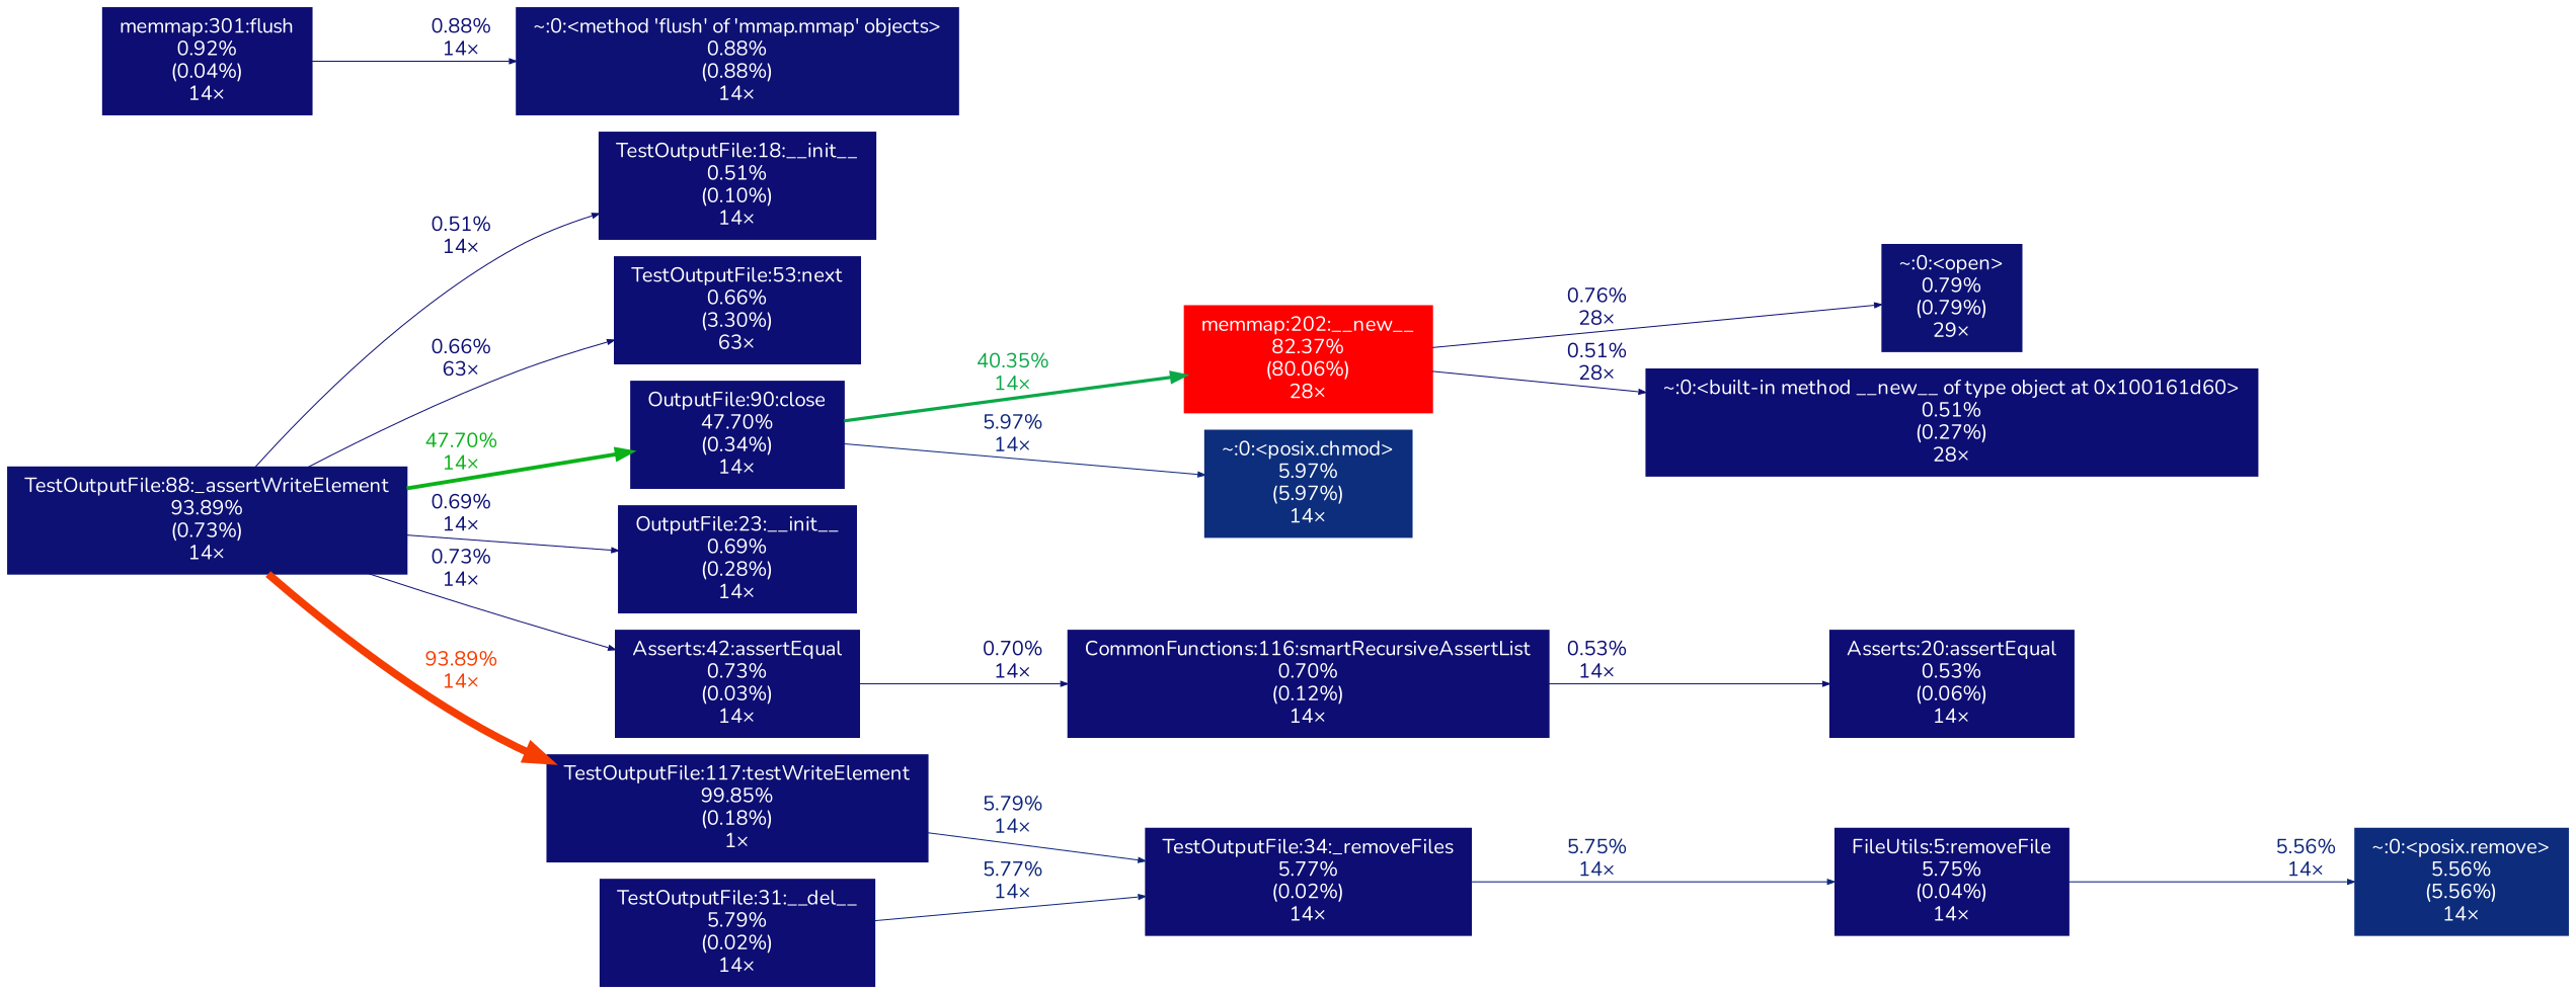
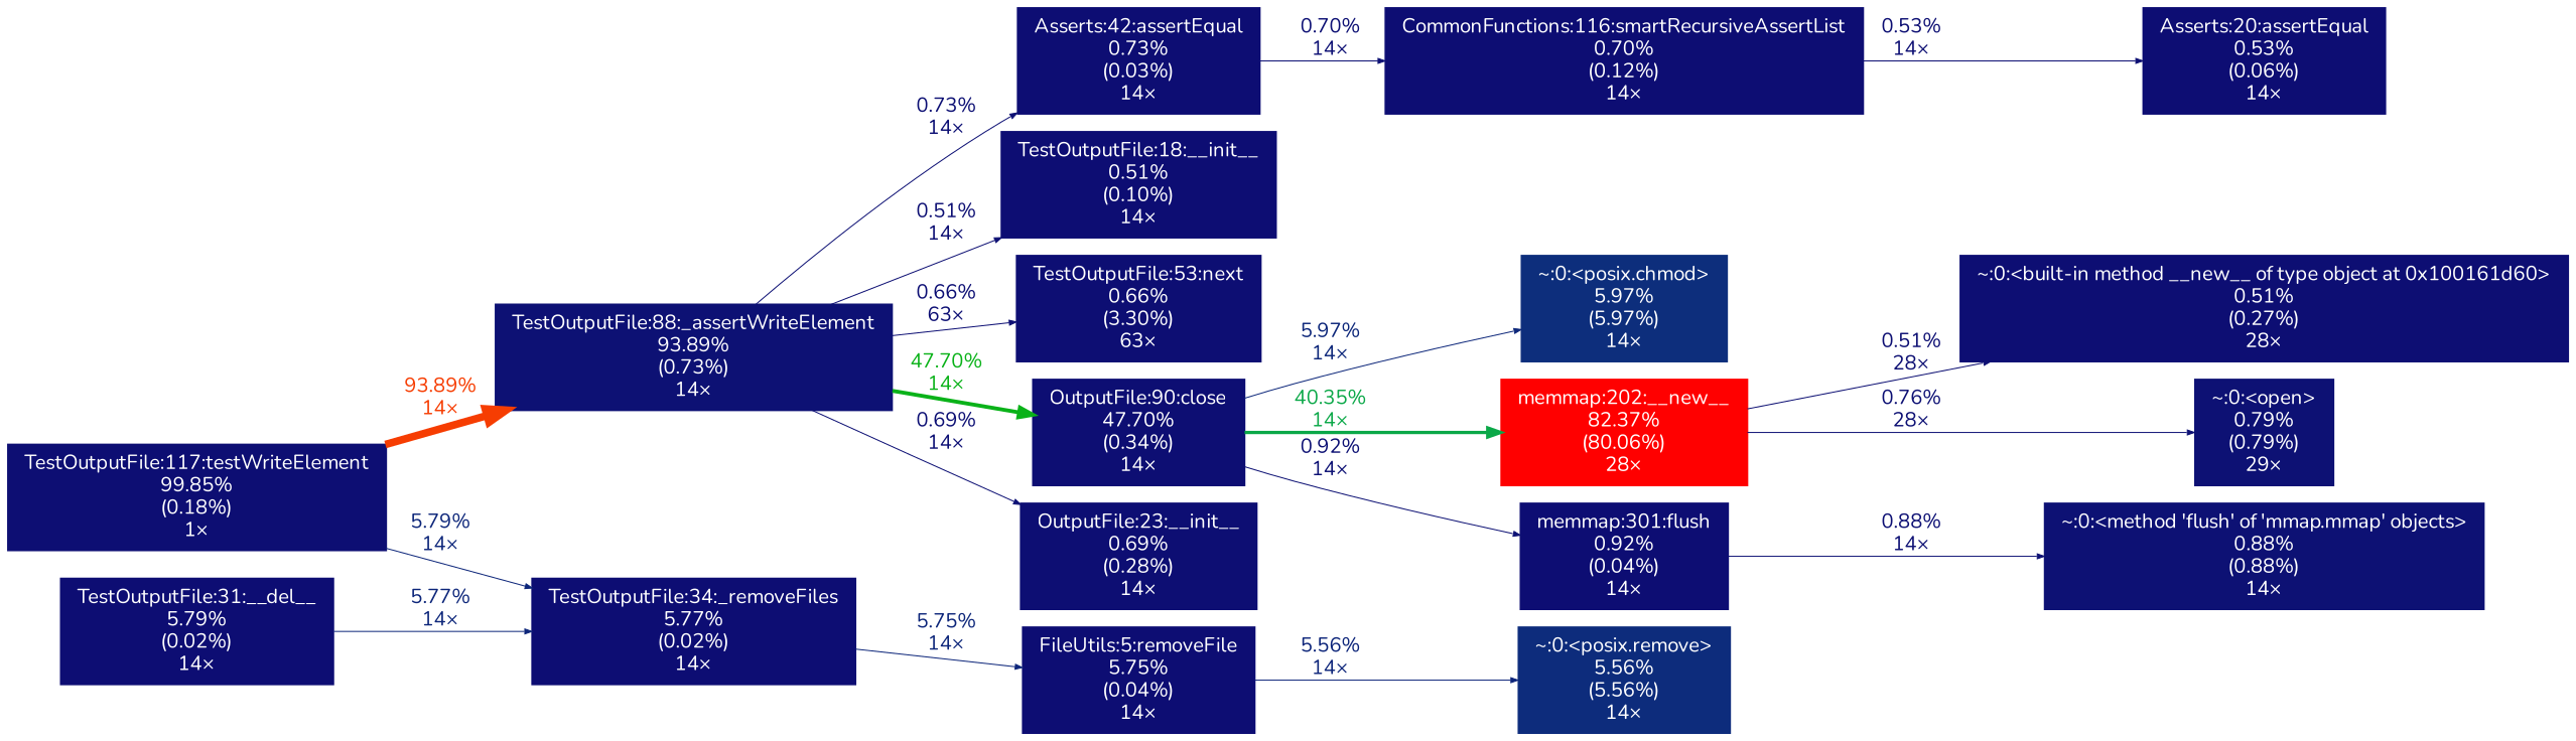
  digraph {
    fontname=Nunito
    nodesep=0.125
    rankdir=LR
    ranksep=0.25
    node [color="#0d0d73" fontcolor="#ffffff" fontname=Nunito fontsize=10.00 shape=box style=filled]
    edge [arrowsize=0.35 color="#0d1074" fontcolor="#0d1074" fontname=Nunito fontsize=10.00 labeldistance=0.50 penwidth=0.50]
    n1 [color="#ff0000" height=0 label="memmap:202:__new__\n82.37%\n(80.06%)\n28×" width=0]
    n2 [color="#0d1174" height=0 label="~:0:<open>\n0.79%\n(0.79%)\n29×" width=0]
    n3 [color="#0d0e73" height=0 label="~:0:<built-in method __new__ of type object at 0x100161d60>\n0.51%\n(0.27%)\n28×" width=0]
    n4 [height=0 label="FileUtils:5:removeFile\n5.75%\n(0.04%)\n14×" width=0]
    n5 [color="#0d2c7c" height=0 label="~:0:<posix.remove>\n5.56%\n(5.56%)\n14×" width=0]
    n6 [height=0 label="TestOutputFile:34:_removeFiles\n5.77%\n(0.02%)\n14×" width=0]
    n7 [height=0 label="TestOutputFile:18:__init__\n0.51%\n(0.10%)\n14×" width=0]
    n8 [height=0 label="Asserts:20:assertEqual\n0.53%\n(0.06%)\n14×" width=0]
    n9 [height=0 label="CommonFunctions:116:smartRecursiveAssertList\n0.70%\n(0.12%)\n14×" width=0]
    n10 [color="#0d0e73" height=0 label="TestOutputFile:53:next\n0.66%\n(3.30%)\n63×" width=0]
    n11 [color="#0d0e73" height=0 label="OutputFile:90:close\n47.70%\n(0.34%)\n14×" width=0]
    n12 [height=0 label="memmap:301:flush\n0.92%\n(0.04%)\n14×" width=0]
    n13 [color="#0d2e7c" height=0 label="~:0:<posix.chmod>\n5.97%\n(5.97%)\n14×" width=0]
    n14 [color="#0d1174" height=0 label="~:0:<method 'flush' of 'mmap.mmap' objects>\n0.88%\n(0.88%)\n14×" width=0]
    n15 [color="#0d1174" height=0 label="TestOutputFile:88:_assertWriteElement\n93.89%\n(0.73%)\n14×" width=0]
    n16 [color="#0d0e73" height=0 label="OutputFile:23:__init__\n0.69%\n(0.28%)\n14×" width=0]
    n17 [height=0 label="Asserts:42:assertEqual\n0.73%\n(0.03%)\n14×" width=0]
    n18 [color="#0d0e73" height=0 label="TestOutputFile:117:testWriteElement\n99.85%\n(0.18%)\n1×" width=0]
    n19 [height=0 label="TestOutputFile:31:__del__\n5.79%\n(0.02%)\n14×" width=0]
    n1 -> n2 [label="0.76%\n28×"]
    n1 -> n3 [color="#0d0f73" fontcolor="#0d0f73" label="0.51%\n28×"]
    n4 -> n5 [color="#0d257a" fontcolor="#0d257a" label="5.56%\n14×"]
    n6 -> n4 [color="#0d267a" fontcolor="#0d267a" label="5.75%\n14×"]
    n9 -> n8 [color="#0d0f73" fontcolor="#0d0f73" label="0.53%\n14×"]
    n11 -> n1 [arrowsize=0.64 color="#0ba848" fontcolor="#0ba848" label="40.35%\n14×" labeldistance=1.61 penwidth=1.61]
+   n11 -> n12 [color="#0d1174" fontcolor="#0d1174" label="0.92%\n14×"]
    n11 -> n13 [color="#0d277a" fontcolor="#0d277a" label="5.97%\n14×"]
    n12 -> n14 [label="0.88%\n14×"]
    n15 -> n7 [color="#0d0f73" fontcolor="#0d0f73" label="0.51%\n14×"]
    n15 -> n10 [color="#0d0f74" fontcolor="#0d0f74" label="0.66%\n63×"]
    n15 -> n11 [arrowsize=0.69 color="#0ab219" fontcolor="#0ab219" label="47.70%\n14×" labeldistance=1.91 penwidth=1.91]
    n15 -> n16 [label="0.69%\n14×"]
    n15 -> n17 [label="0.73%\n14×"]
    n17 -> n9 [label="0.70%\n14×"]
    n18 -> n6 [color="#0d267a" fontcolor="#0d267a" label="5.79%\n14×"]
-   n15 -> n18 [arrowsize=0.97 color="#f63d02" fontcolor="#f63d02" label="93.89%\n14×" labeldistance=3.76 penwidth=3.76]
+   n18 -> n15 [arrowsize=0.97 color="#f63d02" fontcolor="#f63d02" label="93.89%\n14×" labeldistance=3.76 penwidth=3.76]
    n19 -> n6 [color="#0d267a" fontcolor="#0d267a" label="5.77%\n14×"]
  }
